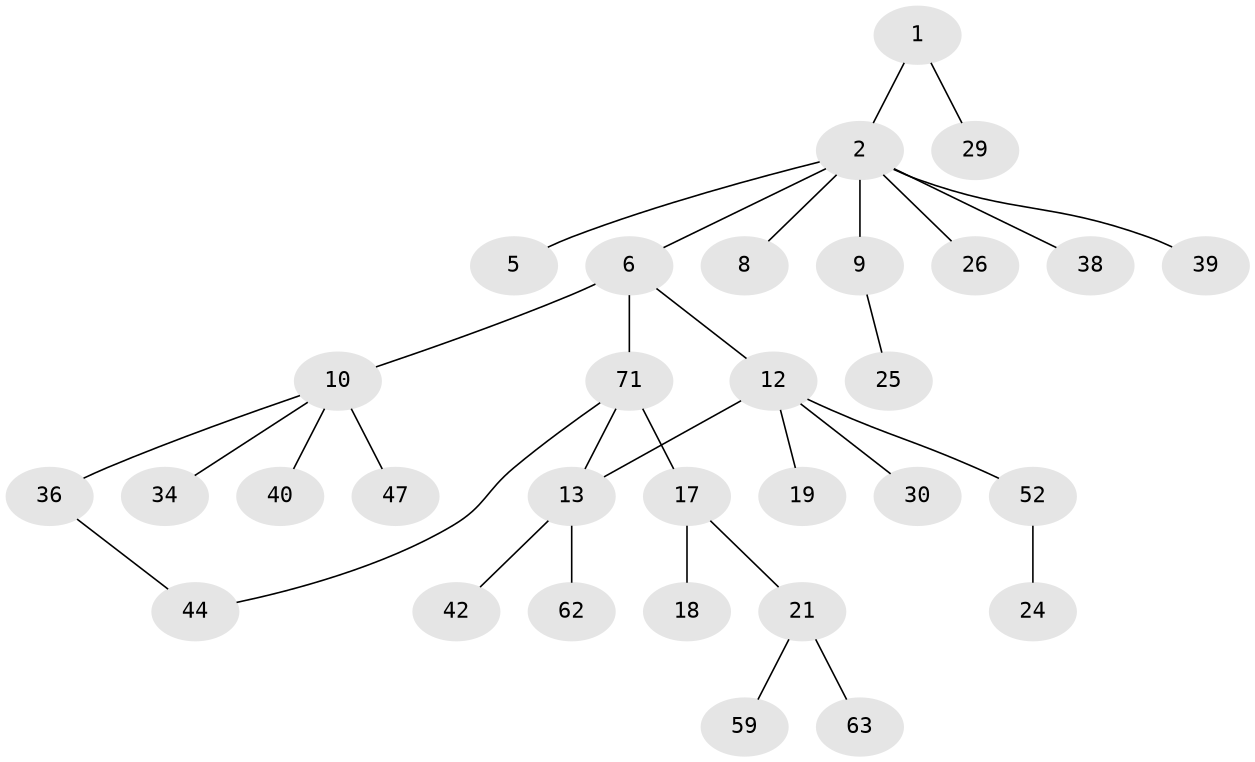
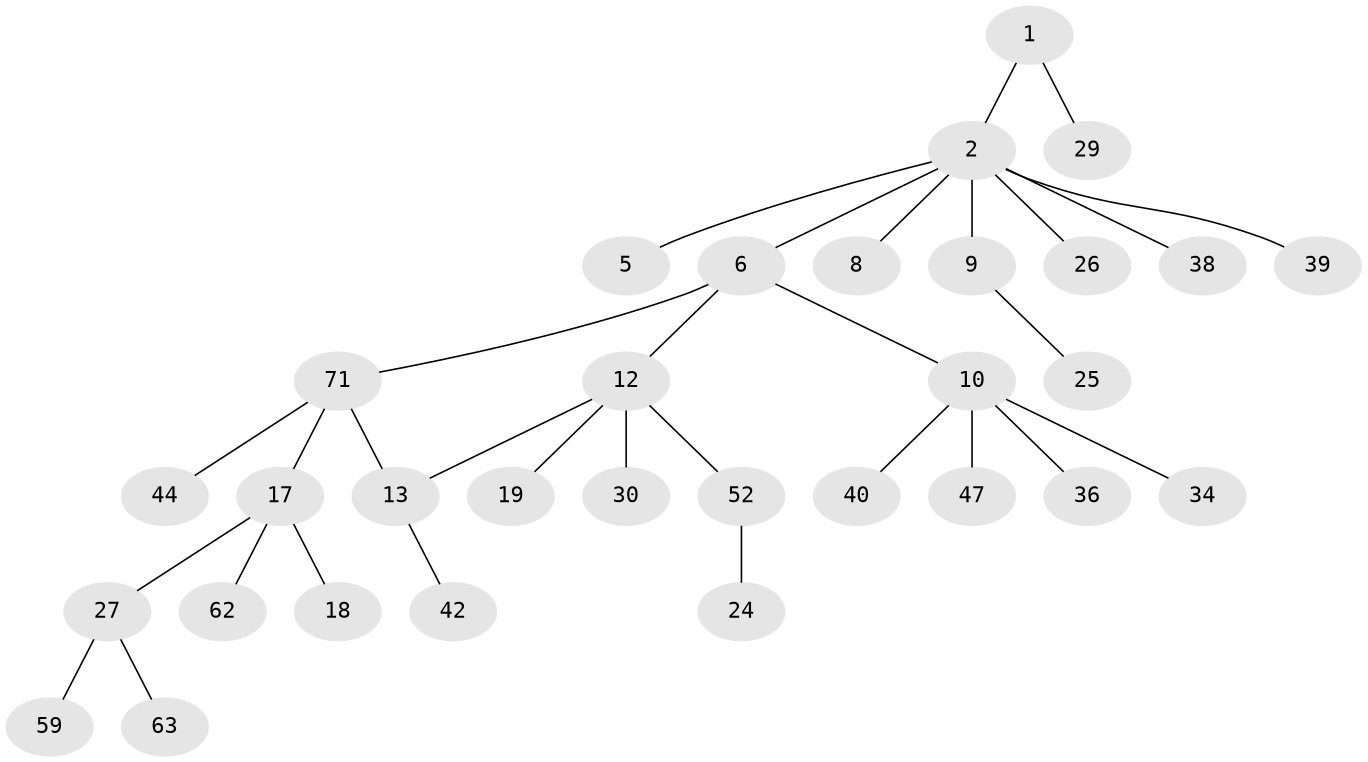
  graph {
    fontname="DejaVu Sans Mono"
    node [color=gray90 fontname="DejaVu Sans Mono" style=filled]
    edge [fontname="DejaVu Sans Mono"]
    1 [super="+22"]
    2 [super="+3+4"]
    29
    5 [super="+37"]
    6 [super="+7+23+16"]
    8
    9
    26 [super="+48"]
    38
    39
    10 [super="+49+20"]
    n12 [label=71]
    12
    25 [super="+57"]
    36
    34
    40
    47
    13 [super="+14+21+45+35"]
    17
    44
    19 [super="+61"]
    30 [super="+55+41"]
    52
    42
    18 [super="+32"]
-   27 [label=21]
+   27
    62
    24
    59
    63
    1 -- 2
    1 -- 29
    2 -- 5
    2 -- 6
    2 -- 8
    2 -- 9
    2 -- 26
    2 -- 38
    2 -- 39
    6 -- 10
    6 -- n12
    6 -- 12
    9 -- 25
    10 -- 36
    10 -- 34
    10 -- 40
    10 -- 47 [weight=2]
    n12 -- 13
    n12 -- 17
    n12 -- 44
    12 -- 13
    12 -- 19
    12 -- 30
    12 -- 52
-   36 -- 44
    13 -- 42
    17 -- 18
    17 -- 27
-   13 -- 62
+   17 -- 62
    52 -- 24
    27 -- 59
    27 -- 63
  }
